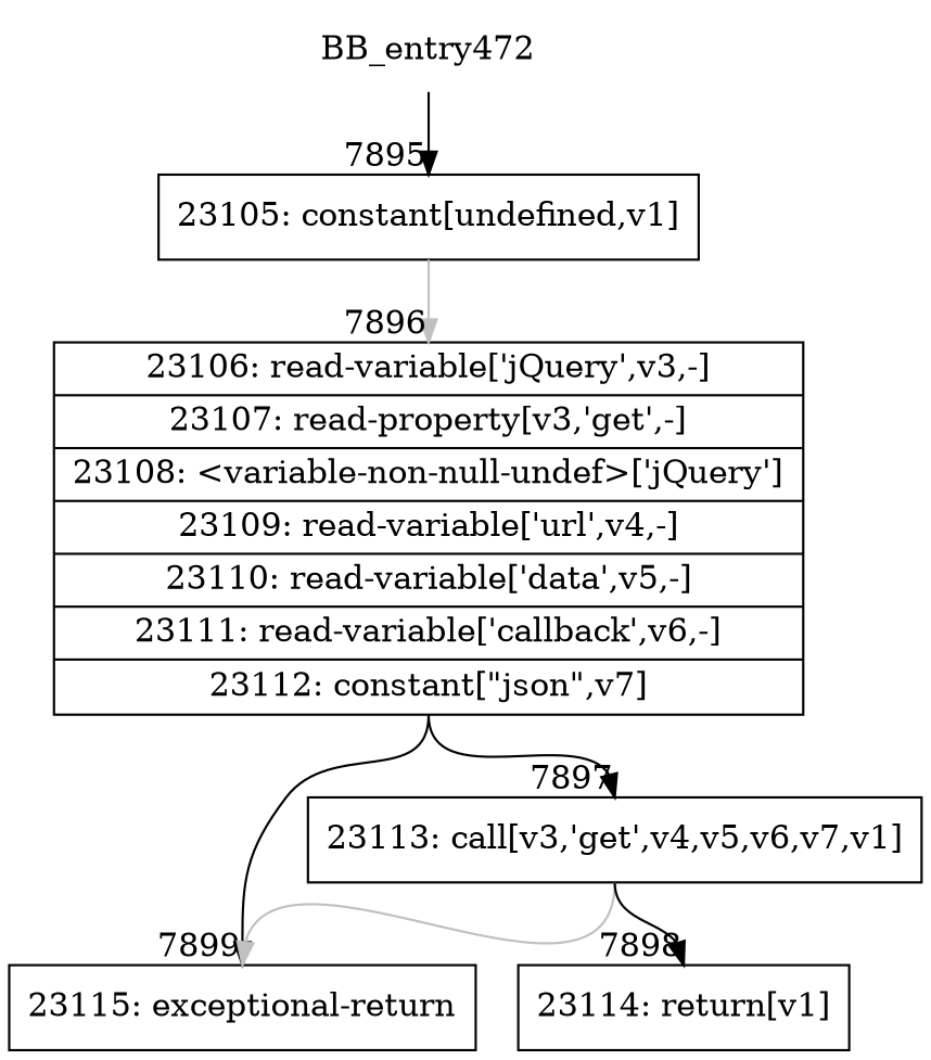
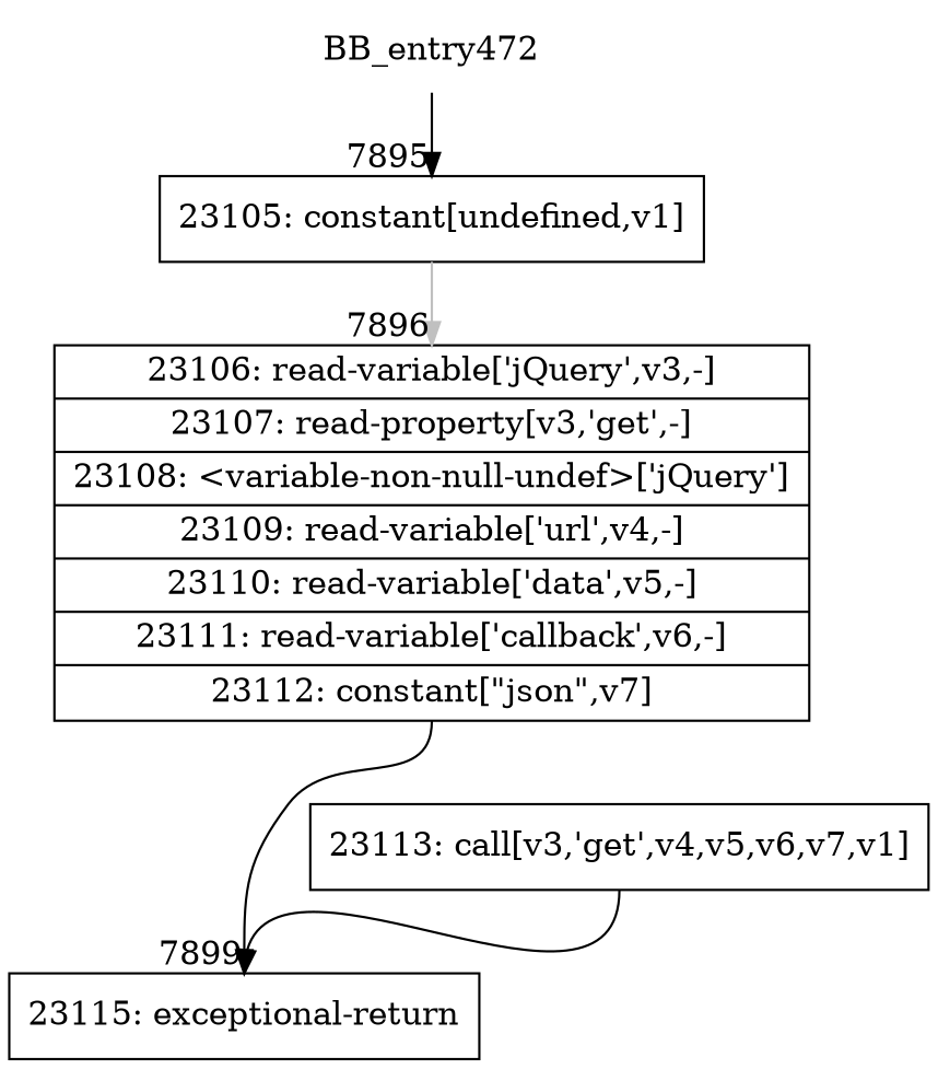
  digraph {
    rankdir=TD
    node [shape=record]
    edge [headport=n tailport=s]
    n1 [label=BB_entry472 shape=none]
    n2 [label="{23105: constant[undefined,v1]}"]
    n3 [label="{23106: read-variable['jQuery',v3,-]|23107: read-property[v3,'get',-]|23108: \<variable-non-null-undef\>['jQuery']|23109: read-variable['url',v4,-]|23110: read-variable['data',v5,-]|23111: read-variable['callback',v6,-]|23112: constant[\"json\",v7]}"]
    n4 [label="{23113: call[v3,'get',v4,v5,v6,v7,v1]}"]
    n5 [label="{23115: exceptional-return}"]
-   n6 [label="{23114: return[v1]}"]
    n1 -> n2 [headlabel="    7895"]
    n2 -> n3 [color=gray headlabel="      7896"]
-   n3 -> n4 [headlabel="      7897"]
    n3 -> n5 [color=black headlabel="      7899"]
-   n4 -> n5 [color=gray]
-   n4 -> n6 [headlabel="      7898"]
+   n4 -> n5 [color=black]
  }
